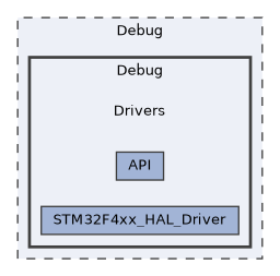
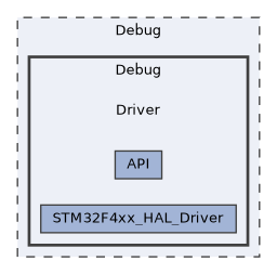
  digraph {
    compound=true
    rankdir=LR
    node [fontname=Helvetica fontsize=10 shape=box color=grey25 fillcolor="#a2b4d6" style=filled]
-   n1 [height=0.2 label=Drivers shape=plaintext width=0.4 color="" fillcolor="" style=""]
+   n1 [height=0.2 label=Driver shape=plaintext width=0.4 color="" fillcolor="" style=""]
    n2 [height=0.2 label=API width=0.4]
    n3 [height=0.2 label=STM32F4xx_HAL_Driver width=0.4]
    subgraph cluster_1 {
      bgcolor="#edf0f7"
      fontname=Helvetica
      fontsize=10
      label=Debug
      pencolor=grey25
      style="filled,dashed"
      subgraph cluster_2 {
        bgcolor="#edf0f7"
        fontname=Helvetica
        fontsize=10
        pencolor=grey25
        style="filled,bold"
        n1
        n2
        n3
      }
    }
  }
